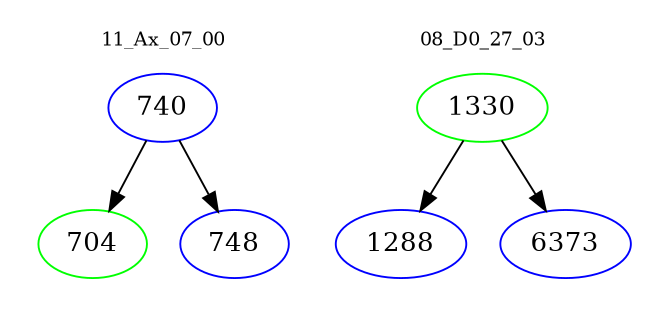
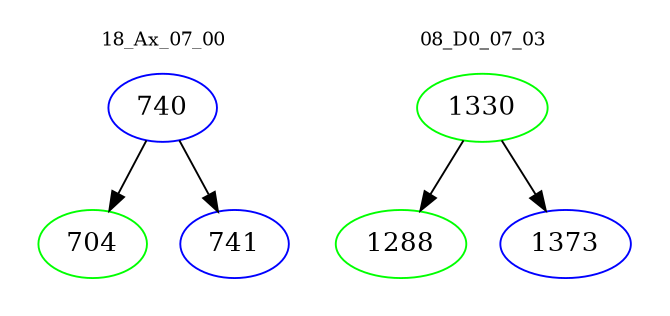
  digraph {
    node [color=blue]
    edge [color=black]
    n1 [label=740]
    n2 [color=green label=704]
-   n3 [label=748]
+   n3 [label=741]
    n4 [color=green label=1330]
-   n5 [label=1288]
-   n6 [label=6373]
+   n5 [color=green label=1288]
+   n6 [label=1373]
    subgraph cluster_1 {
      color=white
      fontsize=10
-     label="11_Ax_07_00"
+     label="18_Ax_07_00"
      n1
      n2
      n3
    }
    subgraph cluster_2 {
      color=white
      fontsize=10
-     label="08_D0_27_03"
+     label="08_D0_07_03"
      n4
      n5
      n6
    }
    n1 -> n2
    n1 -> n3
    n4 -> n5
    n4 -> n6
  }
